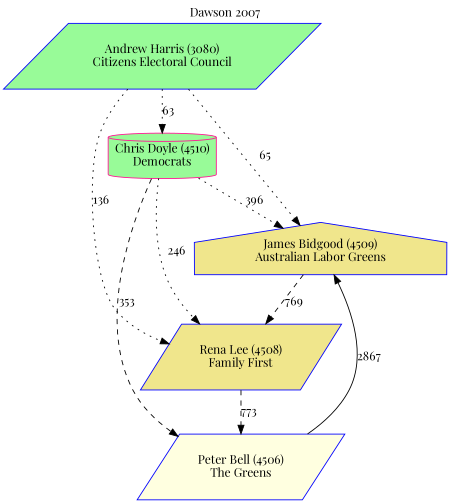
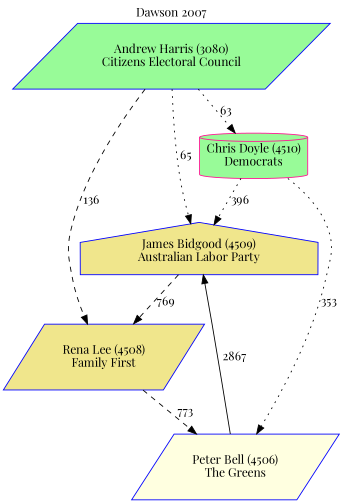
  digraph {
    fontname="Playfair Display"
    label="Dawson 2007"
    labelloc=t
    mclimit=10
    node [color=blue fillcolor=khaki fontname="Playfair Display" shape=parallelogram style=filled]
    edge [fontname="Playfair Display" style=dashed]
-   n1 [label="James Bidgood (4509)\nAustralian Labor Greens" shape=house]
+   n1 [label="James Bidgood (4509)\nAustralian Labor Party" shape=house]
    n2 [label="Rena Lee (4508)\nFamily First"]
    n3 [fillcolor=lightyellow label="Peter Bell (4506)\nThe Greens"]
    n4 [color=deeppink fillcolor=palegreen label="Chris Doyle (4510)\nDemocrats" shape=cylinder]
    n5 [fillcolor=palegreen label="Andrew Harris (3080)\nCitizens Electoral Council"]
    n1 -> n2 [label=769]
    n2 -> n3 [label=773]
    n3 -> n1 [label=2867 style=solid]
    n4 -> n1 [label=396 style=dotted]
-   n4 -> n2 [label=246 style=dotted]
-   n4 -> n3 [label=353]
+   n4 -> n3 [label=353 style=dotted]
    n5 -> n1 [label=65 style=dotted]
-   n5 -> n2 [label=136 style=dotted]
+   n5 -> n2 [label=136]
    n5 -> n4 [label=63 style=dotted]
  }
